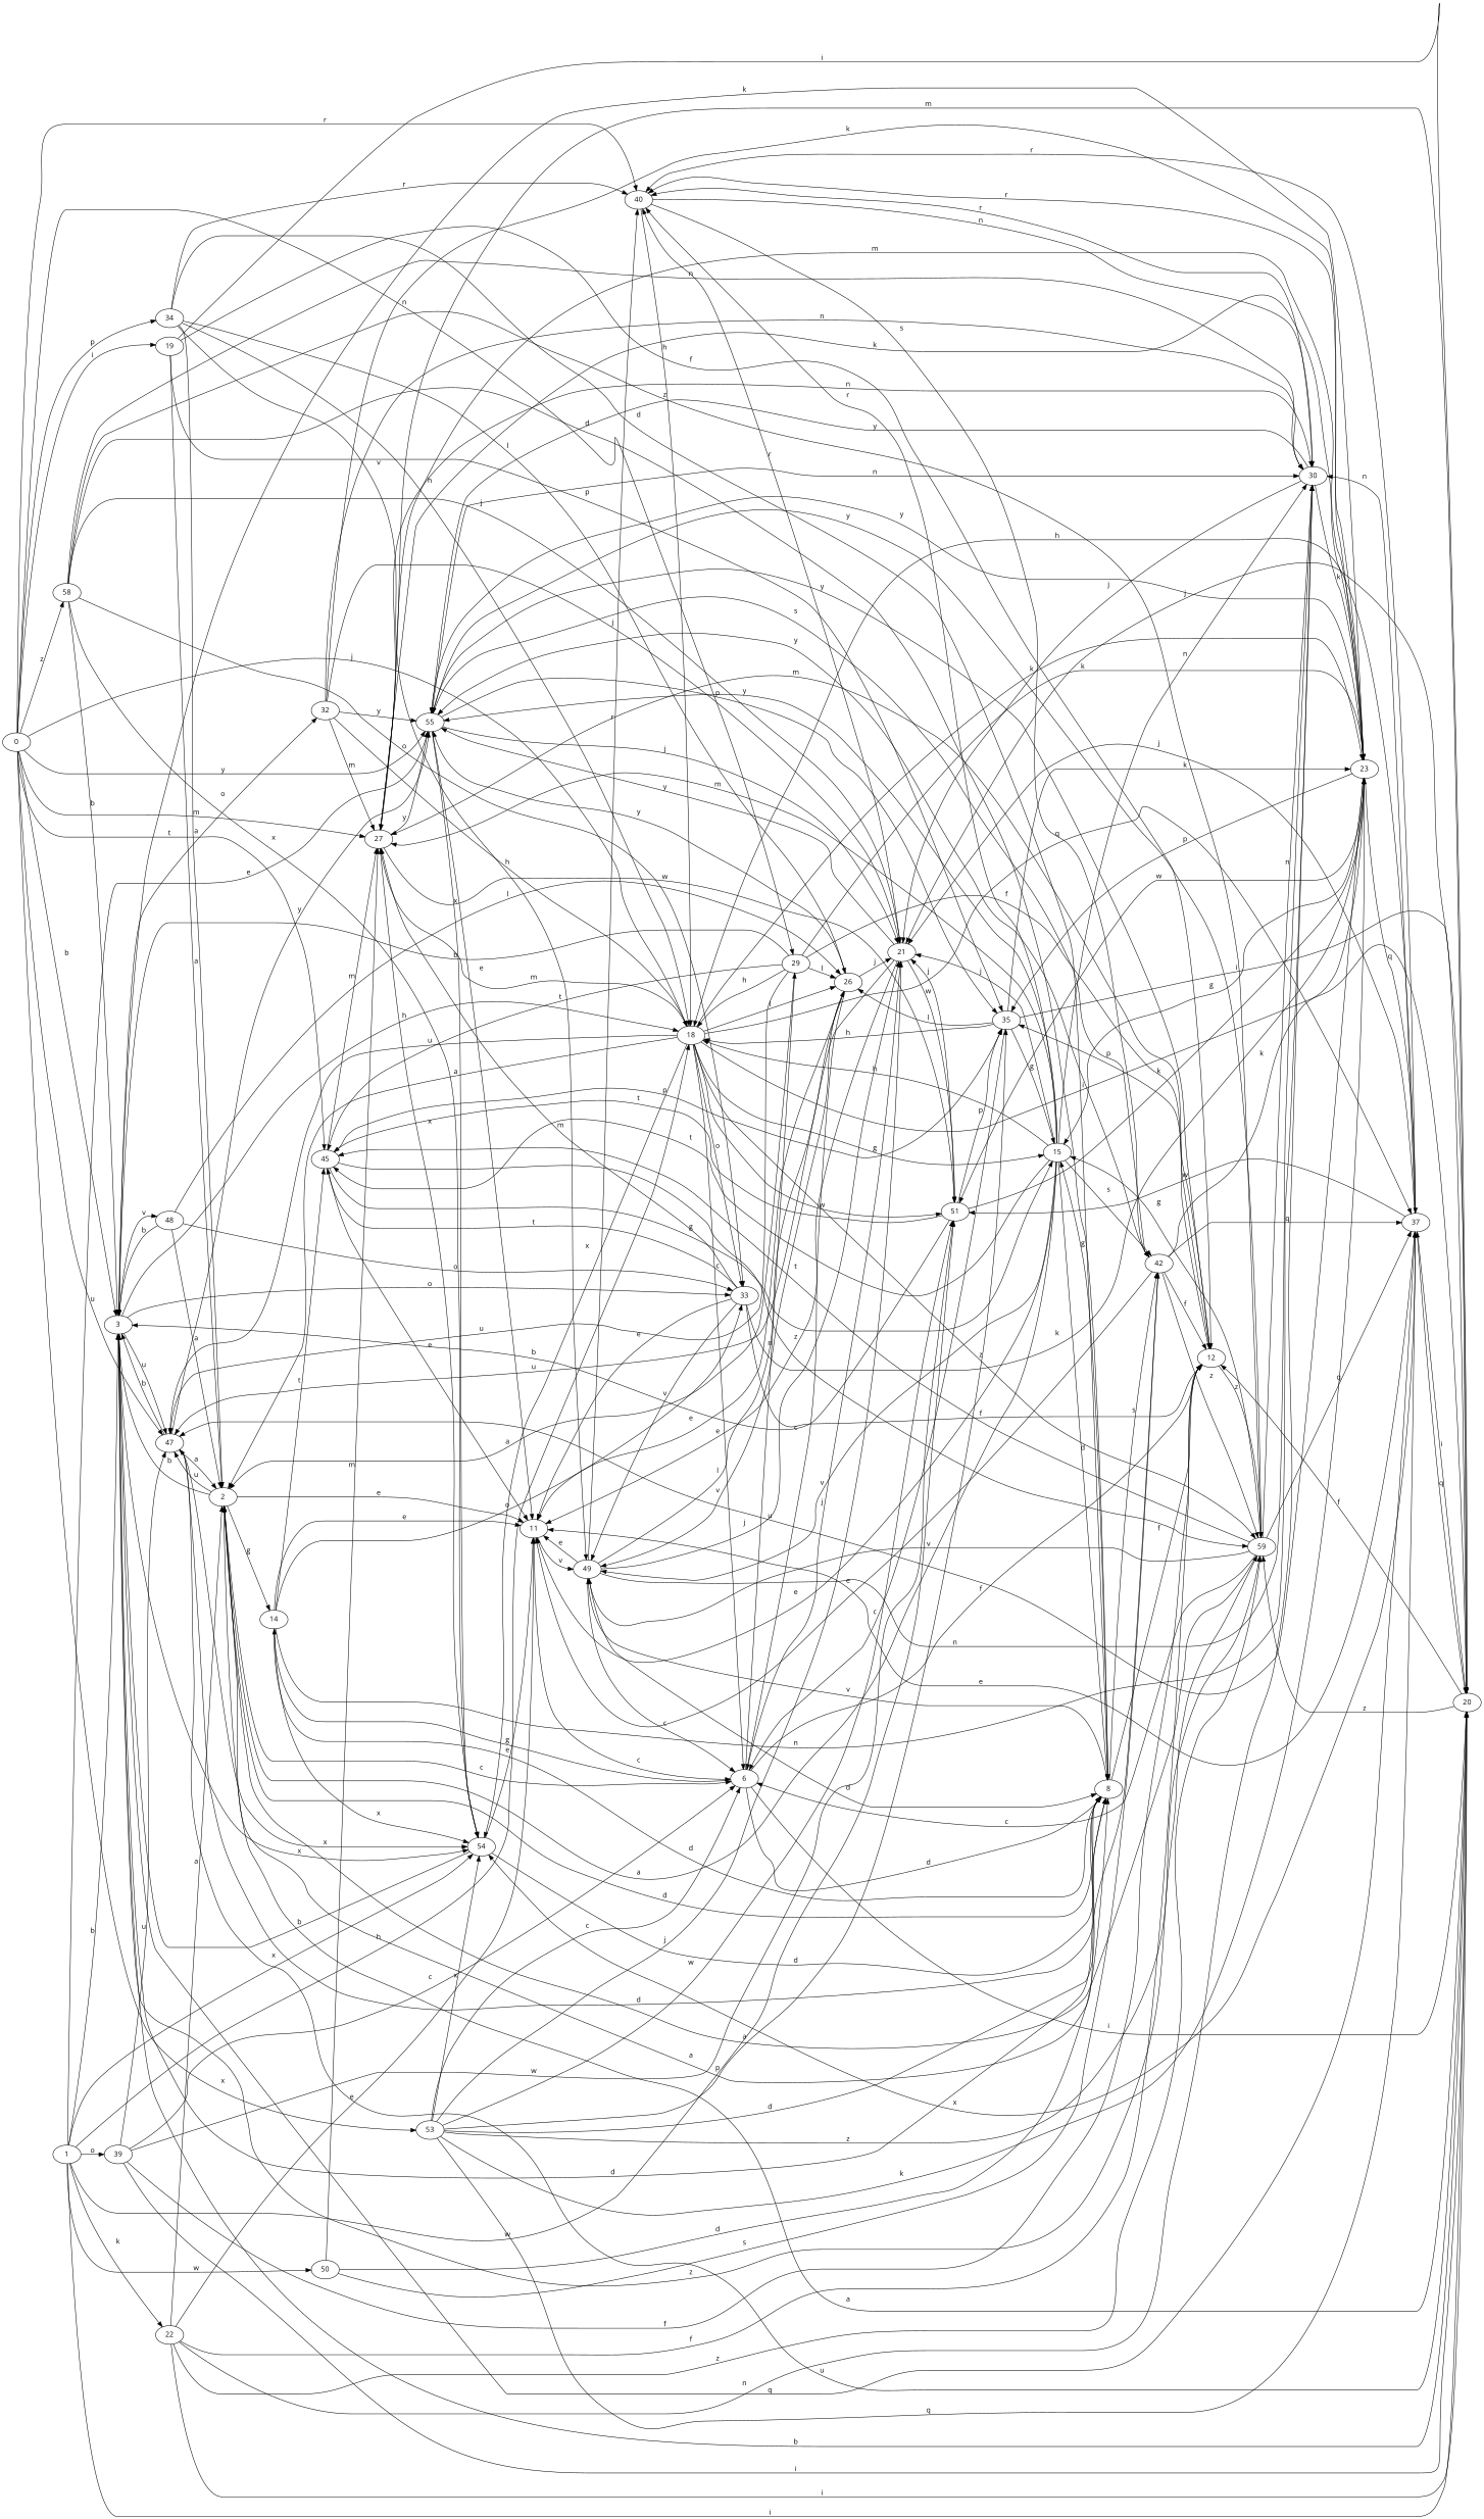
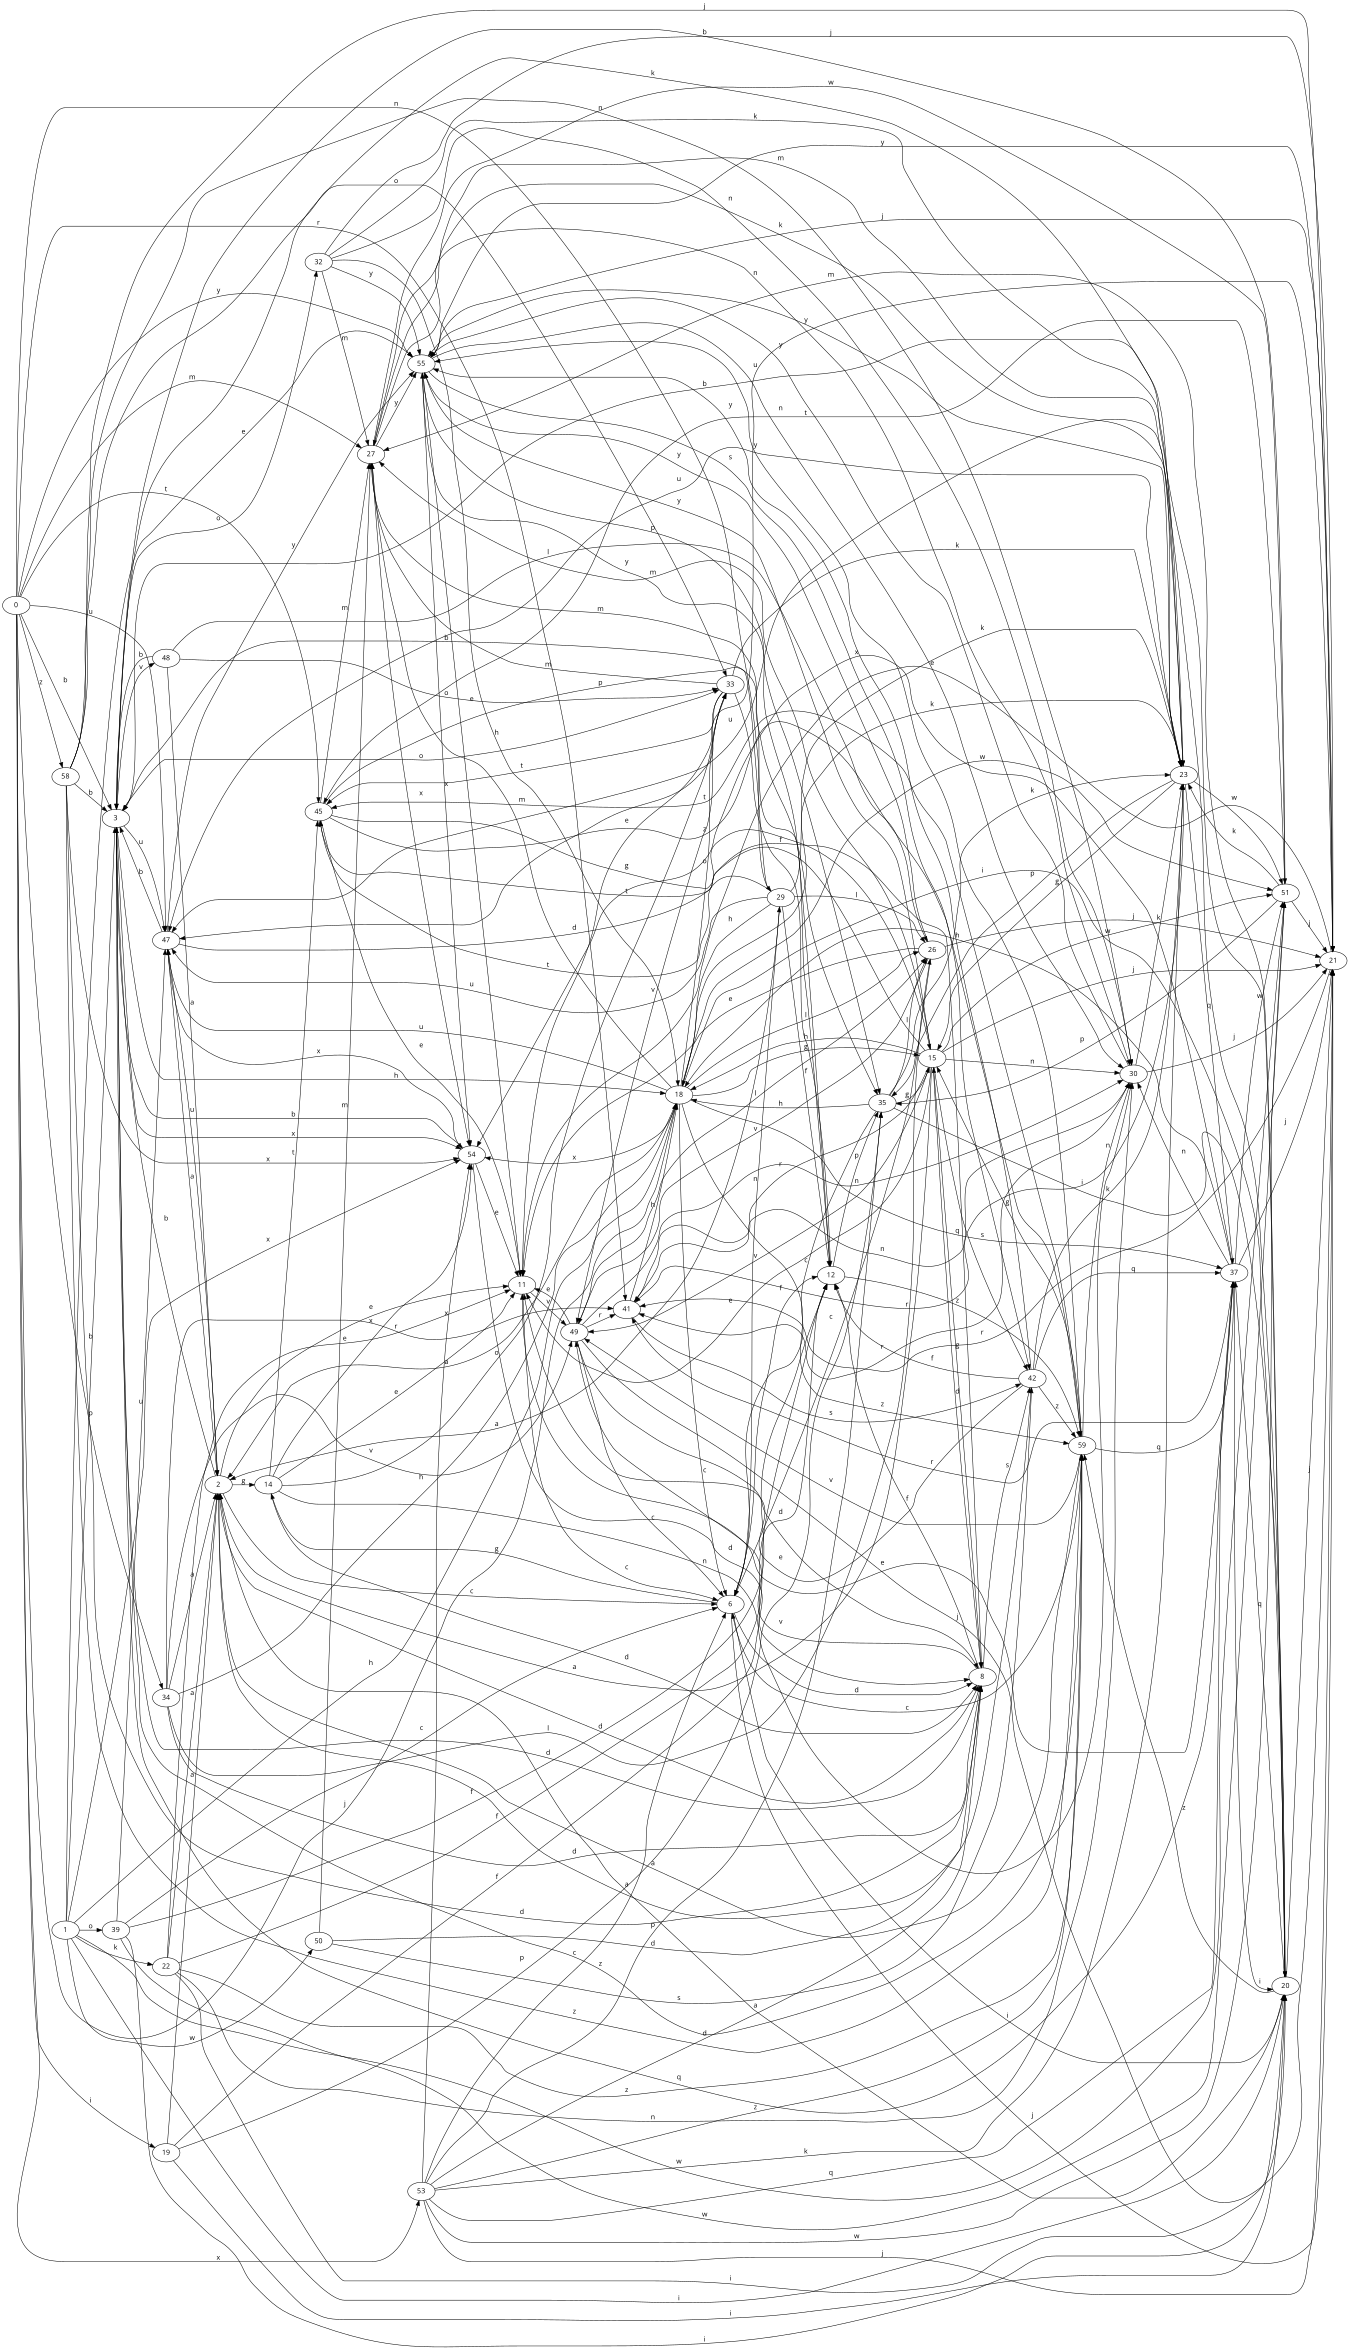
  strict digraph {
    fontname="Open Sans"
    rankdir=LR
    node [fontname="Open Sans"]
    edge [fontname="Open Sans"]
    0
    3
    19
    27
    29
    34
-   40
+   40 [label=41]
    45
    47
    53
    55
    58
    18
    54
    8
    23
    32
    33
    37
    48
    59
    20
    2
    12
    35
    21
    51
    11
    30
    26
    49
    42
    15
    6
    1
    22
    n37 [label=39]
    50
    14
    0 -> 3 [label=b]
    0 -> 19 [label=i]
    0 -> 27 [label=m]
    0 -> 29 [label=n]
    0 -> 34 [label=p]
    0 -> 40 [label=r]
    0 -> 45 [label=t]
    0 -> 47 [label=u]
    0 -> 53 [label=x]
    0 -> 55 [label=y]
    0 -> 58 [label=z]
    0 -> 18 [label=j]
    3 -> 47 [label=u]
    3 -> 18 [label=h]
    3 -> 54 [label=x]
    3 -> 8 [label=d]
    3 -> 23 [label=k]
    3 -> 32 [label=o]
    3 -> 33 [label=o]
    3 -> 37 [label=q]
    3 -> 48 [label=v]
    3 -> 59 [label=z]
    19 -> 20 [label=i]
    19 -> 2 [label=a]
    19 -> 12 [label=f]
    19 -> 35 [label=p]
    27 -> 55 [label=y]
    27 -> 54 [label=x]
    27 -> 23 [label=k]
    27 -> 51 [label=w]
    27 -> 30 [label=n]
    29 -> 3 [label=b]
    29 -> 45 [label=t]
    29 -> 47 [label=u]
    29 -> 18 [label=h]
    29 -> 23 [label=k]
    29 -> 2 [label=a]
    29 -> 12 [label=f]
    29 -> 26 [label=l]
    34 -> 40 [label=r]
    34 -> 18 [label=h]
    34 -> 8 [label=d]
    34 -> 2 [label=a]
    34 -> 26 [label=l]
    34 -> 49 [label=v]
    40 -> 18 [label=h]
    40 -> 30 [label=n]
    40 -> 42 [label=s]
    45 -> 27 [label=m]
    45 -> 59 [label=z]
    45 -> 35 [label=p]
    45 -> 11 [label=e]
    45 -> 15 [label=g]
    47 -> 3 [label=b]
    47 -> 55 [label=y]
    47 -> 54 [label=x]
    47 -> 8 [label=d]
    47 -> 2 [label=a]
    53 -> 54 [label=x]
    53 -> 8 [label=d]
    53 -> 23 [label=k]
    53 -> 37 [label=q]
    53 -> 59 [label=z]
    53 -> 35 [label=p]
    53 -> 21 [label=j]
    53 -> 51 [label=w]
    53 -> 6 [label=c]
    55 -> 54 [label=x]
    55 -> 35 [label=p]
    55 -> 21 [label=j]
    55 -> 11 [label=e]
    55 -> 30 [label=n]
    55 -> 42 [label=s]
    58 -> 3 [label=b]
    58 -> 54 [label=x]
    58 -> 8 [label=d]
    58 -> 33 [label=o]
    58 -> 59 [label=z]
    58 -> 21 [label=j]
    58 -> 30 [label=n]
    18 -> 27 [label=m]
    18 -> 47 [label=u]
    18 -> 54 [label=x]
    18 -> 23 [label=k]
    18 -> 33 [label=o]
    18 -> 37 [label=q]
    18 -> 59 [label=z]
    18 -> 20 [label=i]
    18 -> 2 [label=a]
    18 -> 51 [label=w]
    18 -> 26 [label=l]
    18 -> 15 [label=g]
    18 -> 6 [label=c]
    54 -> 3 [label=b]
    54 -> 8 [label=d]
    54 -> 11 [label=e]
    8 -> 12 [label=f]
    8 -> 49 [label=v]
    8 -> 42 [label=s]
    8 -> 15 [label=g]
    23 -> 27 [label=m]
    23 -> 40 [label=r]
    23 -> 47 [label=u]
    23 -> 55 [label=y]
    23 -> 37 [label=q]
    23 -> 35 [label=p]
    23 -> 51 [label=w]
    23 -> 15 [label=g]
    32 -> 27 [label=m]
    32 -> 55 [label=y]
    32 -> 18 [label=h]
    32 -> 23 [label=k]
    32 -> 21 [label=j]
    32 -> 30 [label=n]
    33 -> 27 [label=m]
    33 -> 45 [label=t]
    33 -> 23 [label=k]
    33 -> 12 [label=f]
    33 -> 11 [label=e]
    33 -> 49 [label=v]
    37 -> 40 [label=r]
    37 -> 18 [label=h]
    37 -> 54 [label=x]
    37 -> 20 [label=i]
    37 -> 21 [label=j]
    37 -> 51 [label=w]
    37 -> 11 [label=e]
    37 -> 30 [label=n]
    48 -> 3 [label=b]
    48 -> 33 [label=o]
    48 -> 2 [label=a]
    48 -> 26 [label=l]
    59 -> 45 [label=t]
    59 -> 55 [label=y]
    59 -> 37 [label=q]
    59 -> 2 [label=a]
    59 -> 30 [label=n]
    59 -> 49 [label=v]
    59 -> 15 [label=g]
    59 -> 6 [label=c]
    20 -> 3 [label=b]
    20 -> 27 [label=m]
    20 -> 47 [label=u]
    20 -> 37 [label=q]
    20 -> 59 [label=z]
    20 -> 2 [label=a]
-   20 -> 12 [label=f]
    20 -> 21 [label=j]
    2 -> 3 [label=b]
    2 -> 47 [label=u]
    2 -> 8 [label=d]
    2 -> 11 [label=e]
    2 -> 6 [label=c]
    2 -> 14 [label=g]
    12 -> 27 [label=m]
    12 -> 55 [label=y]
    12 -> 59 [label=z]
    12 -> 35 [label=p]
    35 -> 18 [label=h]
    35 -> 23 [label=k]
    35 -> 20 [label=i]
    35 -> 26 [label=l]
    35 -> 15 [label=g]
    35 -> 6 [label=c]
    21 -> 40 [label=r]
    21 -> 47 [label=u]
    21 -> 55 [label=y]
-   21 -> 51 [label=w]
+   15 -> 51 [label=w]
    21 -> 11 [label=e]
    51 -> 3 [label=b]
    51 -> 45 [label=t]
    51 -> 23 [label=k]
    51 -> 35 [label=p]
    51 -> 21 [label=j]
    11 -> 49 [label=v]
    11 -> 6 [label=c]
    30 -> 40 [label=r]
    30 -> 55 [label=y]
    30 -> 23 [label=k]
    30 -> 21 [label=j]
    26 -> 55 [label=y]
    26 -> 21 [label=j]
    26 -> 11 [label=e]
    26 -> 49 [label=v]
    26 -> 6 [label=c]
    49 -> 40 [label=r]
    49 -> 8 [label=d]
    49 -> 21 [label=j]
    49 -> 11 [label=e]
    49 -> 30 [label=n]
    49 -> 26 [label=l]
    49 -> 6 [label=c]
    42 -> 55 [label=y]
    42 -> 23 [label=k]
    42 -> 37 [label=q]
    42 -> 59 [label=z]
    42 -> 2 [label=a]
    42 -> 12 [label=f]
    42 -> 11 [label=e]
    15 -> 27 [label=m]
    15 -> 40 [label=r]
    15 -> 45 [label=t]
    15 -> 55 [label=y]
    15 -> 18 [label=h]
    15 -> 8 [label=d]
    15 -> 2 [label=a]
    15 -> 21 [label=j]
    15 -> 11 [label=e]
    15 -> 30 [label=n]
    15 -> 49 [label=v]
    15 -> 42 [label=s]
    6 -> 29 [label=n]
    6 -> 8 [label=d]
    6 -> 20 [label=i]
    6 -> 12 [label=f]
    6 -> 21 [label=j]
    6 -> 14 [label=g]
    1 -> 3 [label=b]
    1 -> 55 [label=e]
    1 -> 18 [label=h]
    1 -> 54 [label=x]
    1 -> 20 [label=i]
    1 -> 51 [label=w]
    1 -> 22 [label=k]
    1 -> n37 [label=o]
    1 -> 50 [label=w]
    22 -> 59 [label=z]
    22 -> 20 [label=i]
    22 -> 2 [label=a]
    22 -> 12 [label=f]
    22 -> 11 [label=e]
    22 -> 30 [label=n]
    n37 -> 47 [label=u]
    n37 -> 20 [label=i]
    n37 -> 12 [label=f]
    n37 -> 51 [label=w]
    n37 -> 6 [label=c]
    50 -> 27 [label=m]
    50 -> 8 [label=d]
    50 -> 42 [label=s]
    14 -> 45 [label=t]
    14 -> 54 [label=x]
    14 -> 8 [label=d]
    14 -> 33 [label=o]
    14 -> 11 [label=e]
    14 -> 30 [label=n]
  }
